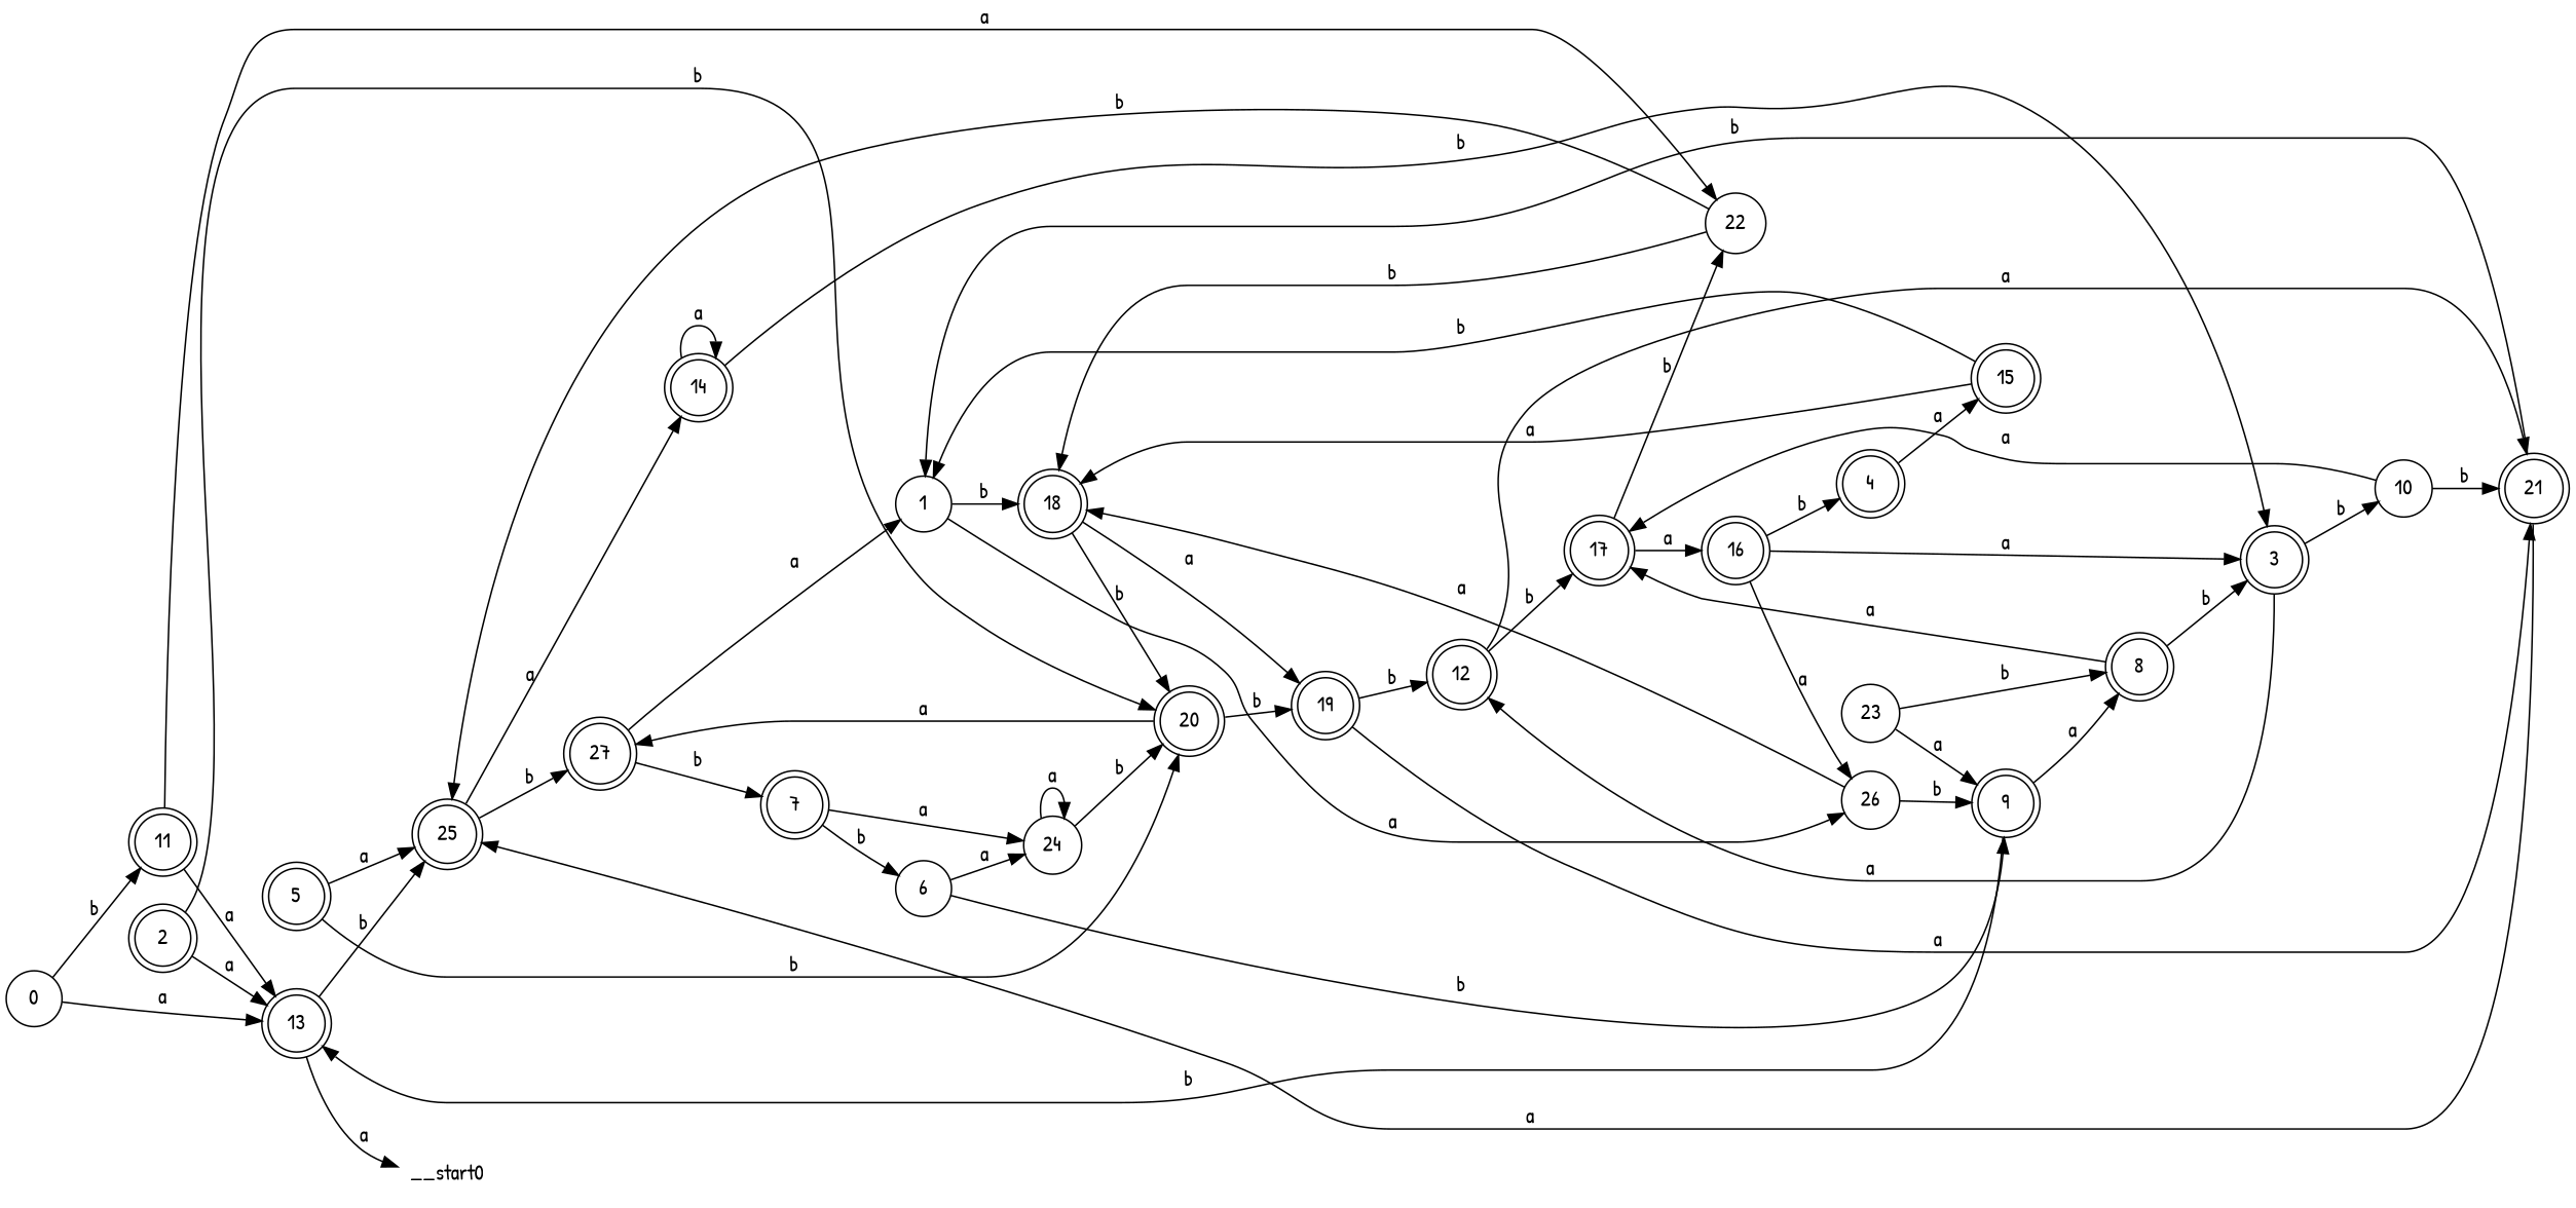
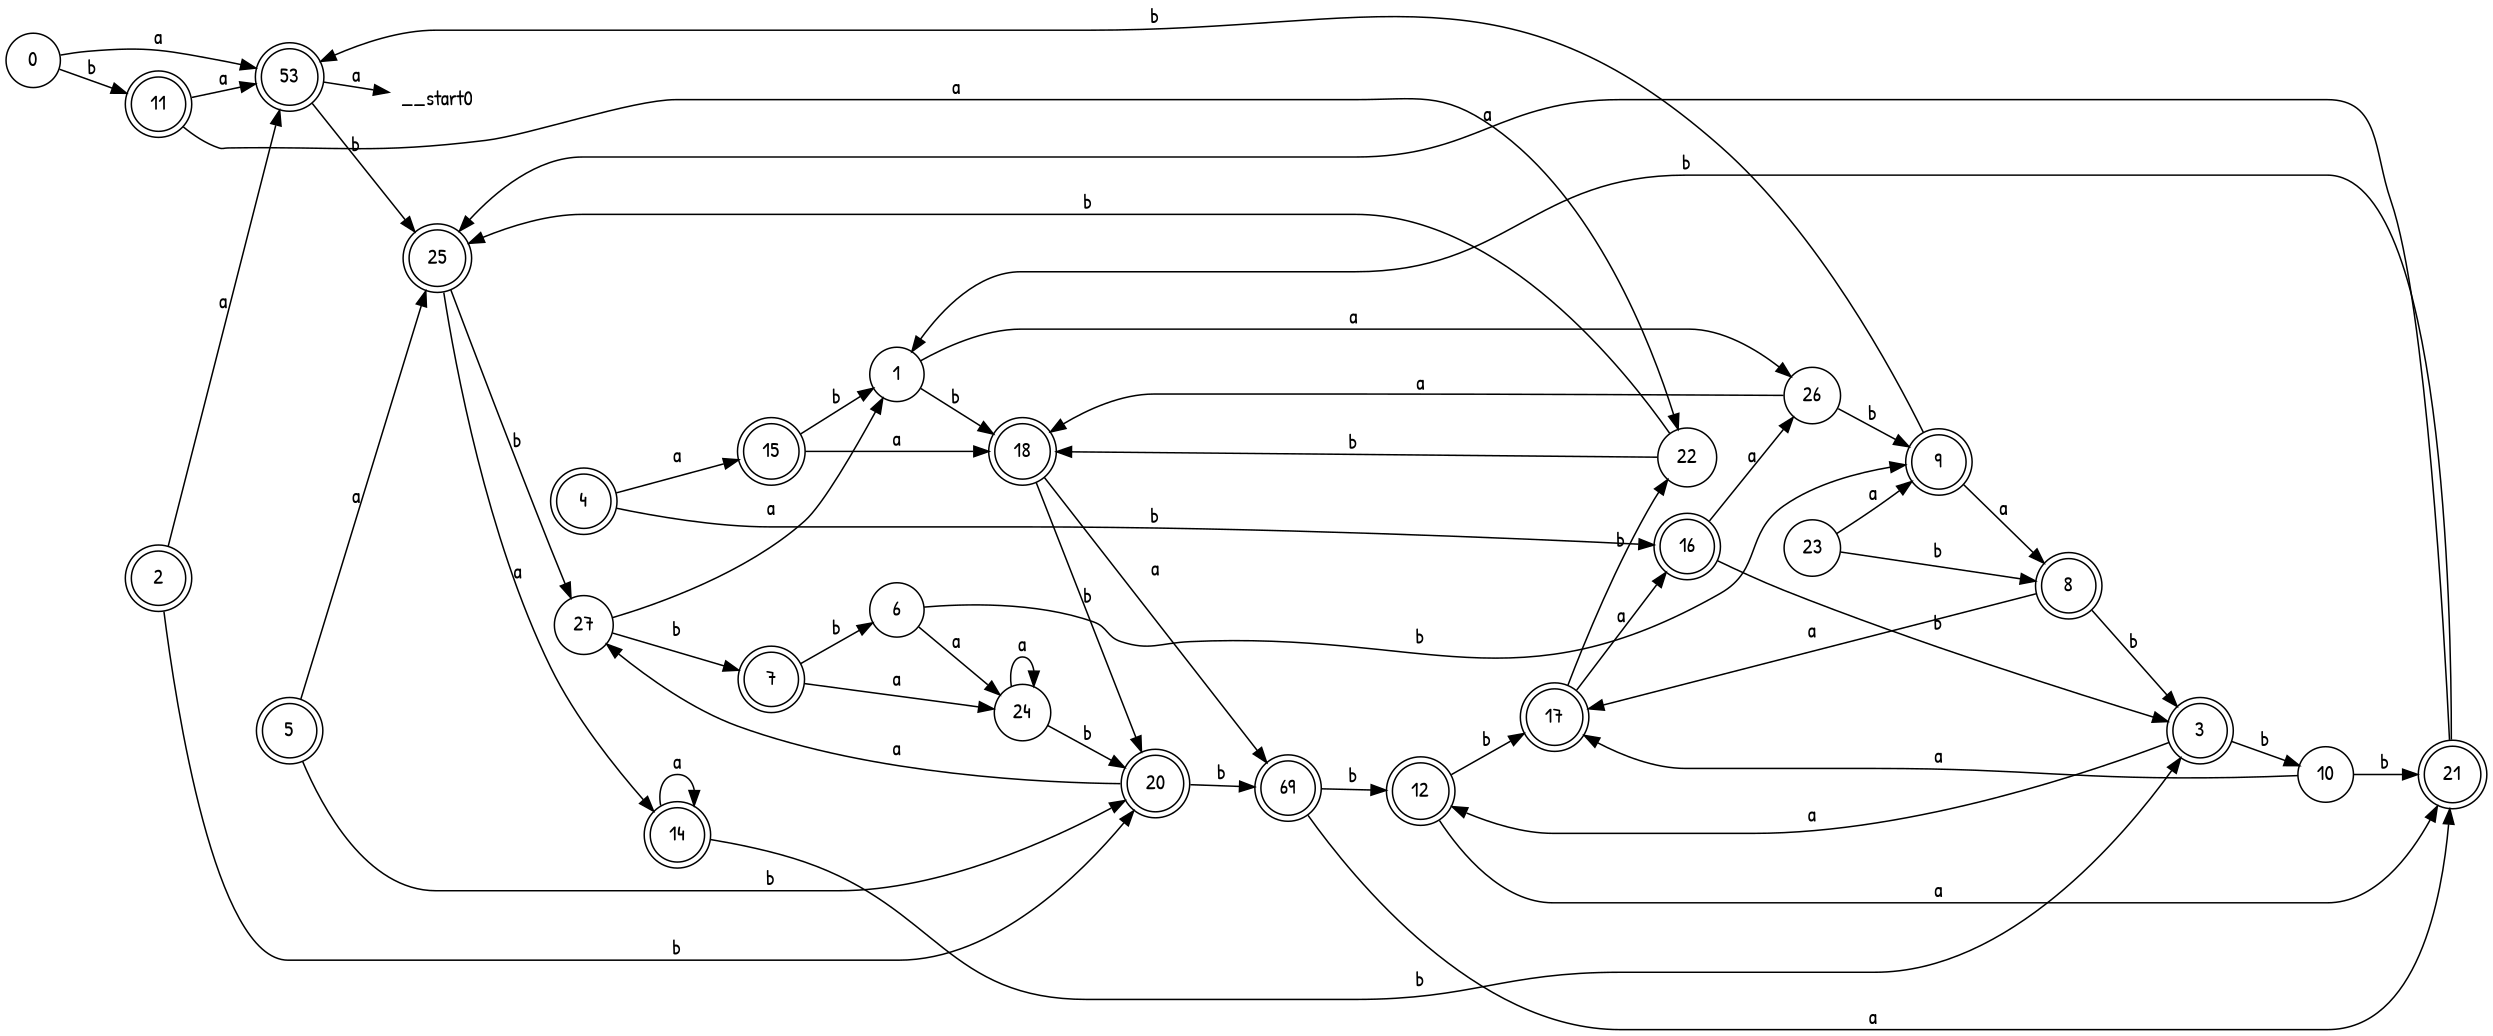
  digraph {
    fontname="Patrick Hand"
    rankdir=LR
    node [fontname="Patrick Hand" shape=doublecircle color=black fillcolor=white style="rounded,filled"]
    edge [fontname="Patrick Hand"]
    __start0 [shape=none color="" fillcolor="" style=""]
    n2 [label=0 shape=circle style=filled]
    n3 [label=11]
-   n4 [label=13]
+   n4 [label=53]
    n5 [label=22 shape=circle style=filled]
    n6 [label=25]
    n7 [label=1 shape=circle style=filled]
    n8 [label=18]
    n9 [label=26 shape=circle style=filled]
    n10 [label=20]
-   n11 [label=19]
+   n11 [label=69]
    n12 [label=9]
    n13 [label=2]
-   n14 [label=27]
+   n14 [label=27 shape=circle]
    n15 [label=3]
    n16 [label=10 shape=circle style=filled]
    n17 [label=12]
    n18 [label=17]
    n19 [label=21]
    n20 [label=4]
    n21 [label=15]
    n22 [label=16]
    n23 [label=5]
    n24 [label=14]
    n25 [label=6 shape=circle style=filled]
    n26 [label=24 shape=circle style=filled]
    n27 [label=8]
    n28 [label=7]
    n29 [label=23 shape=circle]
    n2 -> n3 [label=b]
    n2 -> n4 [label=a]
    n3 -> n4 [label=a]
    n3 -> n5 [label=a]
    n4 -> __start0 [label=a]
    n4 -> n6 [label=b]
    n5 -> n6 [label=b]
    n5 -> n8 [label=b]
    n6 -> n14 [label=b]
    n6 -> n24 [label=a]
    n7 -> n8 [label=b]
    n7 -> n9 [label=a]
    n8 -> n10 [label=b]
    n8 -> n11 [label=a]
    n9 -> n8 [label=a]
    n9 -> n12 [label=b]
    n10 -> n11 [label=b]
    n10 -> n14 [label=a]
    n11 -> n17 [label=b]
    n11 -> n19 [label=a]
    n12 -> n4 [label=b]
    n12 -> n27 [label=a]
    n13 -> n4 [label=a]
    n13 -> n10 [label=b]
    n14 -> n7 [label=a]
    n14 -> n28 [label=b]
    n15 -> n16 [label=b]
    n15 -> n17 [label=a]
    n16 -> n18 [label=a]
    n16 -> n19 [label=b]
    n17 -> n18 [label=b]
    n17 -> n19 [label=a]
    n18 -> n5 [label=b]
    n18 -> n22 [label=a]
    n19 -> n6 [label=a]
    n19 -> n7 [label=b]
    n20 -> n21 [label=a]
-   n22 -> n20 [label=b]
+   n20 -> n22 [label=b]
    n21 -> n7 [label=b]
    n21 -> n8 [label=a]
    n22 -> n9 [label=a]
-   n22 -> n15 [label=a]
+   n22 -> n15 [label=b]
    n23 -> n6 [label=a]
    n23 -> n10 [label=b]
    n24 -> n15 [label=b]
    n24 -> n24 [label=a]
    n25 -> n12 [label=b]
    n25 -> n26 [label=a]
    n26 -> n10 [label=b]
    n26 -> n26 [label=a]
    n27 -> n15 [label=b]
    n27 -> n18 [label=a]
    n28 -> n25 [label=b]
    n28 -> n26 [label=a]
    n29 -> n12 [label=a]
    n29 -> n27 [label=b]
  }
